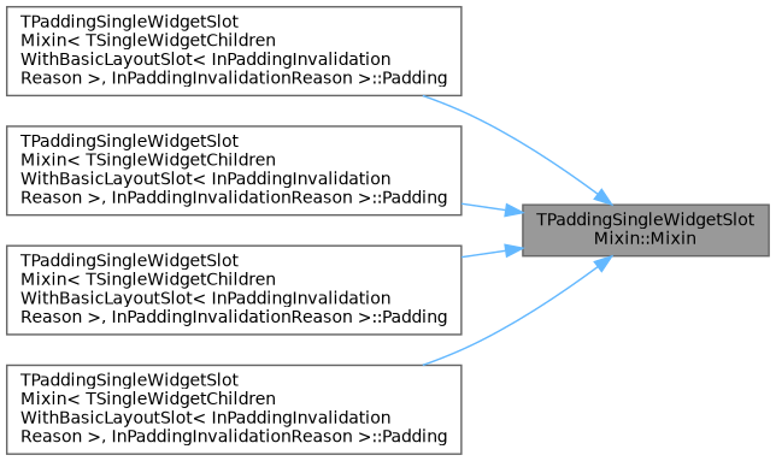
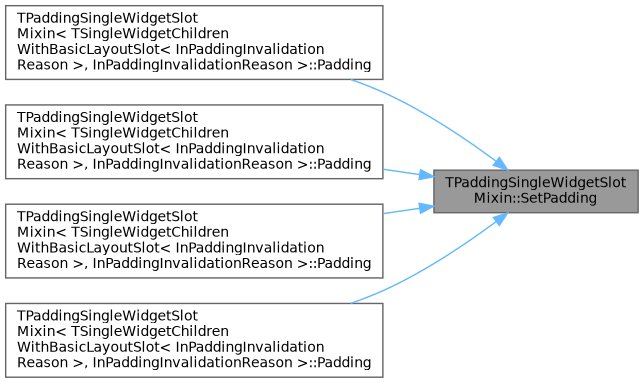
  digraph {
    rankdir=RL
    node [color=grey40 fillcolor=white fontname=Helvetica fontsize=10 shape=box style=filled]
    edge [color=steelblue1 dir=back fontname=Helvetica fontsize=10 labelfontname=Helvetica labelfontsize=10 style=solid]
-   n1 [color=gray40 fillcolor=grey60 fontcolor=black height=0.2 label="TPaddingSingleWidgetSlot\lMixin::Mixin" width=0.4]
+   n1 [color=gray40 fillcolor=grey60 fontcolor=black height=0.2 label="TPaddingSingleWidgetSlot\lMixin::SetPadding" width=0.4]
    n2 [height=0.2 label="TPaddingSingleWidgetSlot\lMixin\< TSingleWidgetChildren\lWithBasicLayoutSlot\< InPaddingInvalidation\lReason \>, InPaddingInvalidationReason \>::Padding" width=0.4]
    n3 [height=0.2 label="TPaddingSingleWidgetSlot\lMixin\< TSingleWidgetChildren\lWithBasicLayoutSlot\< InPaddingInvalidation\lReason \>, InPaddingInvalidationReason \>::Padding" width=0.4]
    n4 [height=0.2 label="TPaddingSingleWidgetSlot\lMixin\< TSingleWidgetChildren\lWithBasicLayoutSlot\< InPaddingInvalidation\lReason \>, InPaddingInvalidationReason \>::Padding" width=0.4]
    n5 [height=0.2 label="TPaddingSingleWidgetSlot\lMixin\< TSingleWidgetChildren\lWithBasicLayoutSlot\< InPaddingInvalidation\lReason \>, InPaddingInvalidationReason \>::Padding" width=0.4]
    n1 -> n2
    n1 -> n3
    n1 -> n4
    n1 -> n5
  }
